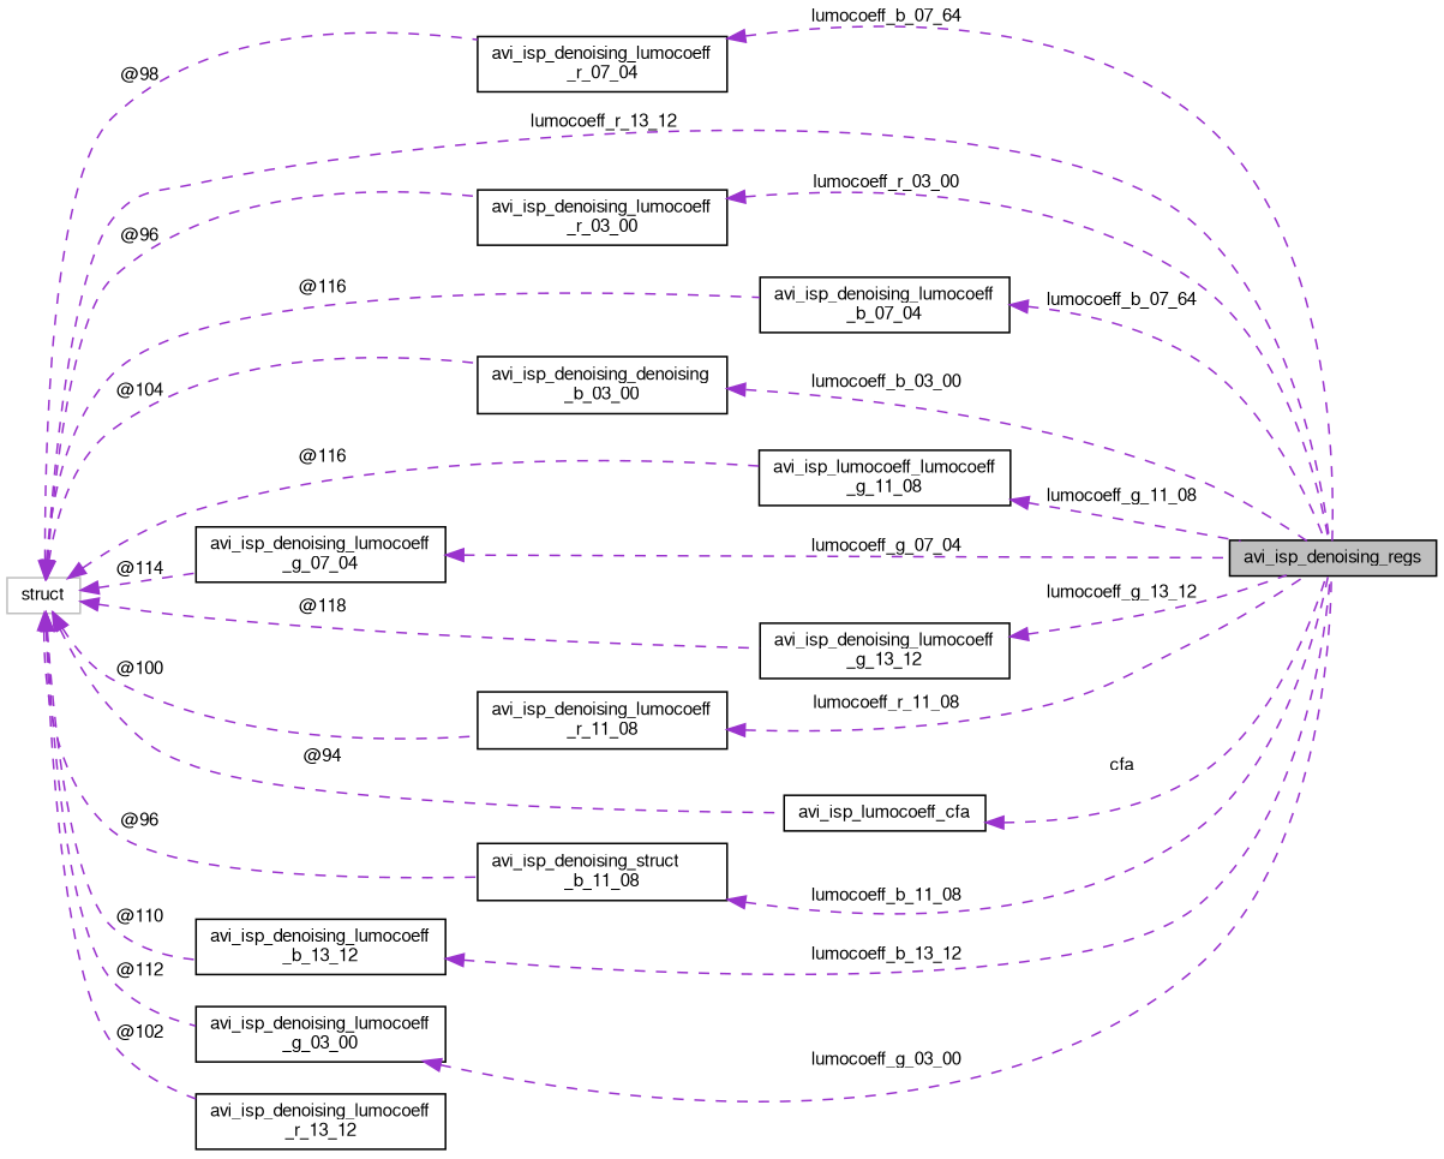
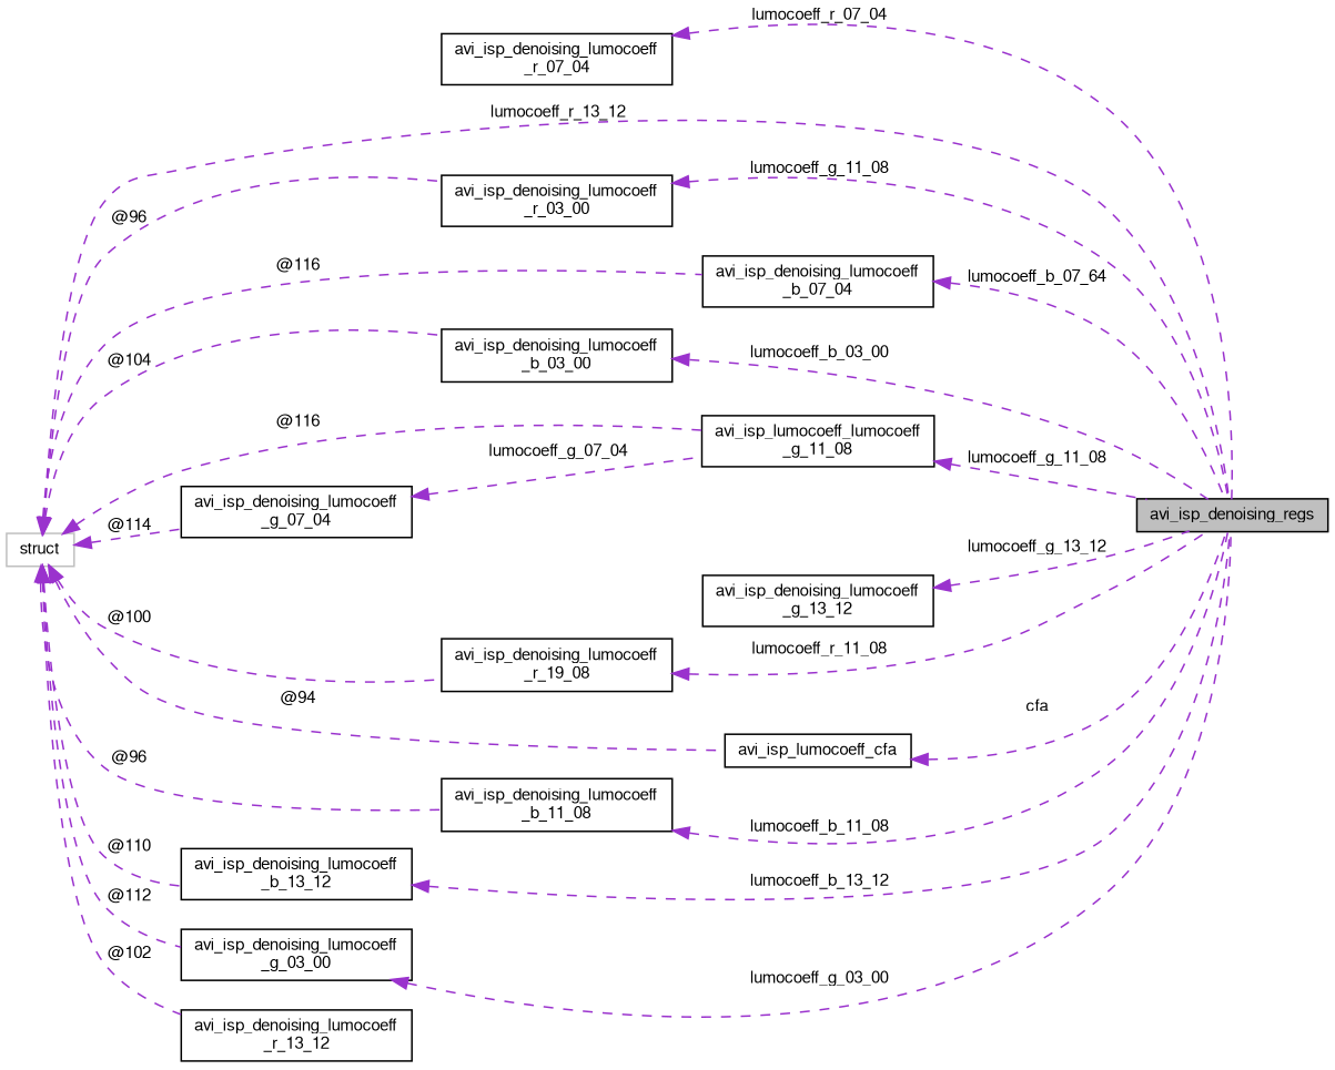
  digraph {
    rankdir=LR
    node [color=black fillcolor=white fontname=FreeSans fontsize=10 shape=record style=filled]
    edge [color=darkorchid3 dir=back fontname=FreeSans fontsize=10 labelfontname=FreeSans labelfontsize=10 style=dashed]
    n1 [fillcolor=grey75 fontcolor=black height=0.2 label=avi_isp_denoising_regs width=0.4]
    n2 [height=0.2 label="avi_isp_denoising_lumocoeff\l_r_07_04" width=0.4]
    n3 [color=grey75 height=0.2 label=struct width=0.4]
    n4 [height=0.2 label="avi_isp_denoising_lumocoeff\l_r_03_00" width=0.4]
    n5 [height=0.2 label="avi_isp_denoising_lumocoeff\l_b_07_04" width=0.4]
-   n6 [height=0.2 label="avi_isp_denoising_denoising\l_b_03_00" width=0.4]
+   n6 [height=0.2 label="avi_isp_denoising_lumocoeff\l_b_03_00" width=0.4]
    n7 [height=0.2 label="avi_isp_lumocoeff_lumocoeff\l_g_11_08" width=0.4]
    n8 [height=0.2 label="avi_isp_denoising_lumocoeff\l_g_13_12" width=0.4]
-   n9 [height=0.2 label="avi_isp_denoising_lumocoeff\l_r_11_08" width=0.4]
+   n9 [height=0.2 label="avi_isp_denoising_lumocoeff\l_r_19_08" width=0.4]
    n10 [height=0.2 label=avi_isp_lumocoeff_cfa width=0.4]
-   n11 [height=0.2 label="avi_isp_denoising_struct\l_b_11_08" width=0.4]
+   n11 [height=0.2 label="avi_isp_denoising_lumocoeff\l_b_11_08" width=0.4]
    n12 [height=0.2 label="avi_isp_denoising_lumocoeff\l_b_13_12" width=0.4]
    n13 [height=0.2 label="avi_isp_denoising_lumocoeff\l_r_13_12" width=0.4]
    n14 [height=0.2 label="avi_isp_denoising_lumocoeff\l_g_07_04" width=0.4]
    n15 [height=0.2 label="avi_isp_denoising_lumocoeff\l_g_03_00" width=0.4]
-   n2 -> n1 [label=" lumocoeff_b_07_64"]
+   n2 -> n1 [label=" lumocoeff_r_07_04"]
    n3 -> n1 [label=" lumocoeff_r_13_12"]
-   n3 -> n2 [label=" @98"]
    n3 -> n4 [label=" @96"]
    n3 -> n5 [label=" @116"]
    n3 -> n6 [label=" @104"]
    n3 -> n7 [label=" @116"]
-   n3 -> n8 [label=" @118"]
    n3 -> n9 [label=" @100"]
    n3 -> n10 [label=" @94"]
    n3 -> n11 [label=" @96"]
    n3 -> n12 [label=" @110"]
    n3 -> n13 [label=" @102"]
    n3 -> n14 [label=" @114"]
    n3 -> n15 [label=" @112"]
-   n4 -> n1 [label=" lumocoeff_r_03_00"]
+   n4 -> n1 [label=" lumocoeff_g_11_08"]
    n5 -> n1 [label=" lumocoeff_b_07_64"]
    n6 -> n1 [label=" lumocoeff_b_03_00"]
    n7 -> n1 [label=" lumocoeff_g_11_08"]
    n8 -> n1 [label=" lumocoeff_g_13_12"]
    n9 -> n1 [label=" lumocoeff_r_11_08"]
    n10 -> n1 [label=" cfa"]
    n11 -> n1 [label=" lumocoeff_b_11_08"]
    n12 -> n1 [label=" lumocoeff_b_13_12"]
-   n14 -> n1 [label=" lumocoeff_g_07_04"]
+   n14 -> n7 [label=" lumocoeff_g_07_04"]
    n15 -> n1 [label=" lumocoeff_g_03_00"]
  }
